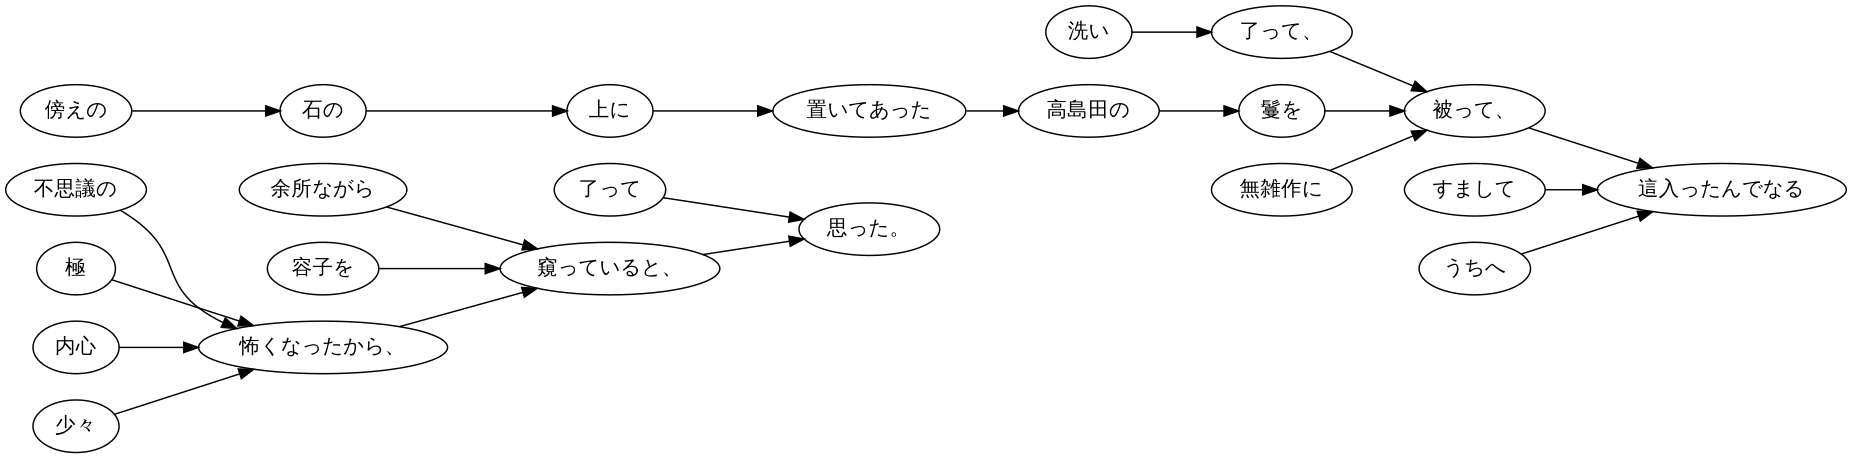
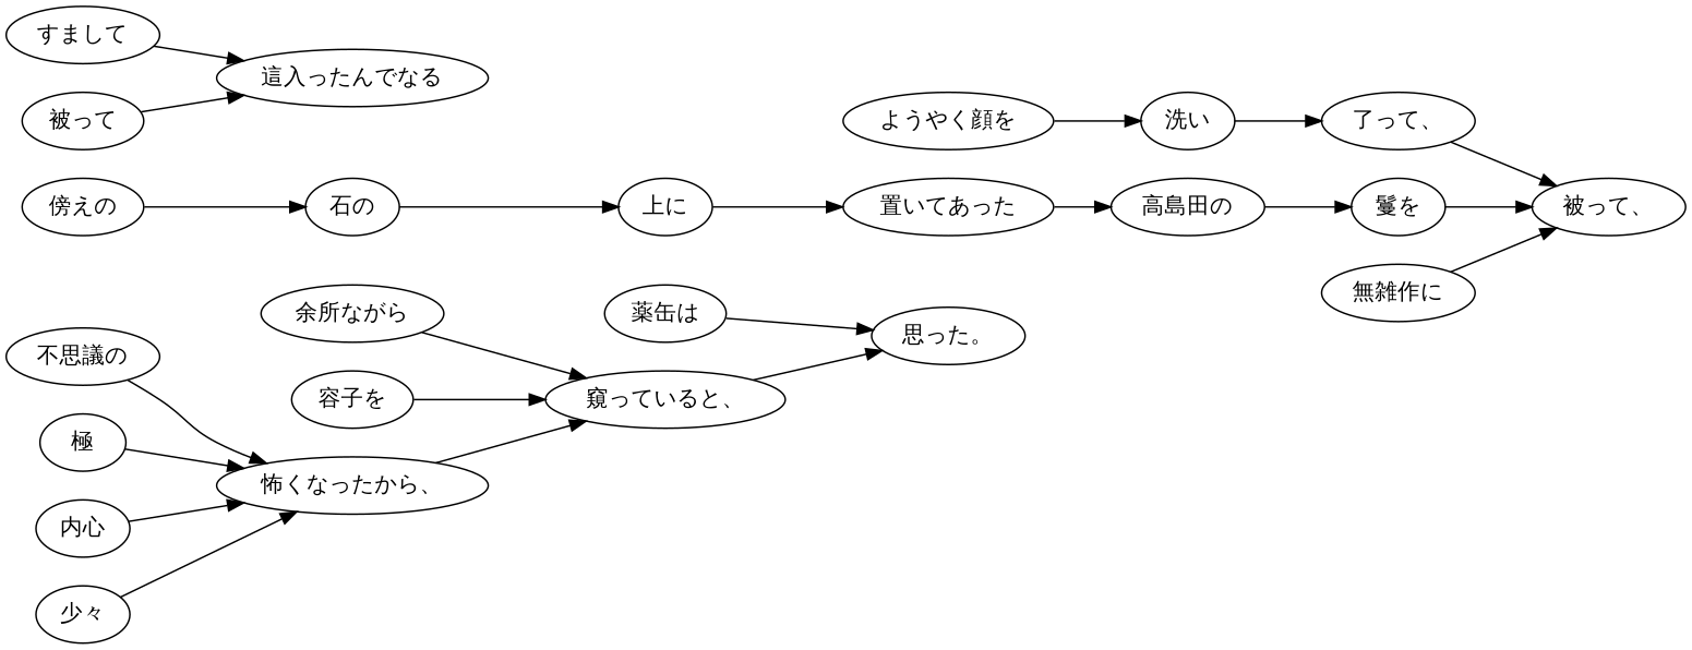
  digraph {
    rankdir=LR
    n1 [label="怖くなったから、"]
    n2 [label="窺っていると、"]
    n3 [label="不思議の"]
    n4 [label="極"]
    n5 [label="内心"]
    n6 [label="少々"]
    n7 [label="思った。"]
    n8 [label="余所ながら"]
    n9 [label="容子を"]
-   n10 [label="了って"]
+   n10 [label="薬缶は"]
+   n11 [label="ようやく顔を"]
    n12 [label="洗い"]
    n13 [label="了って、"]
    n14 [label="被って、"]
    n15 [label="這入ったんでなる"]
    n16 [label="傍えの"]
    n17 [label="石の"]
    n18 [label="上に"]
    n19 [label="置いてあった"]
    n20 [label="高島田の"]
    n21 [label="鬘を"]
    n22 [label="無雑作に"]
    n23 [label="すまして"]
-   n24 [label="うちへ"]
+   n24 [label="被って"]
    n1 -> n2
    n2 -> n7
    n3 -> n1
    n4 -> n1
    n5 -> n1
    n6 -> n1
    n8 -> n2
    n9 -> n2
    n10 -> n7
+   n11 -> n12
    n12 -> n13
    n13 -> n14
-   n14 -> n15
    n16 -> n17
    n17 -> n18
    n18 -> n19
    n19 -> n20
    n20 -> n21
    n21 -> n14
    n22 -> n14
    n23 -> n15
    n24 -> n15
  }
